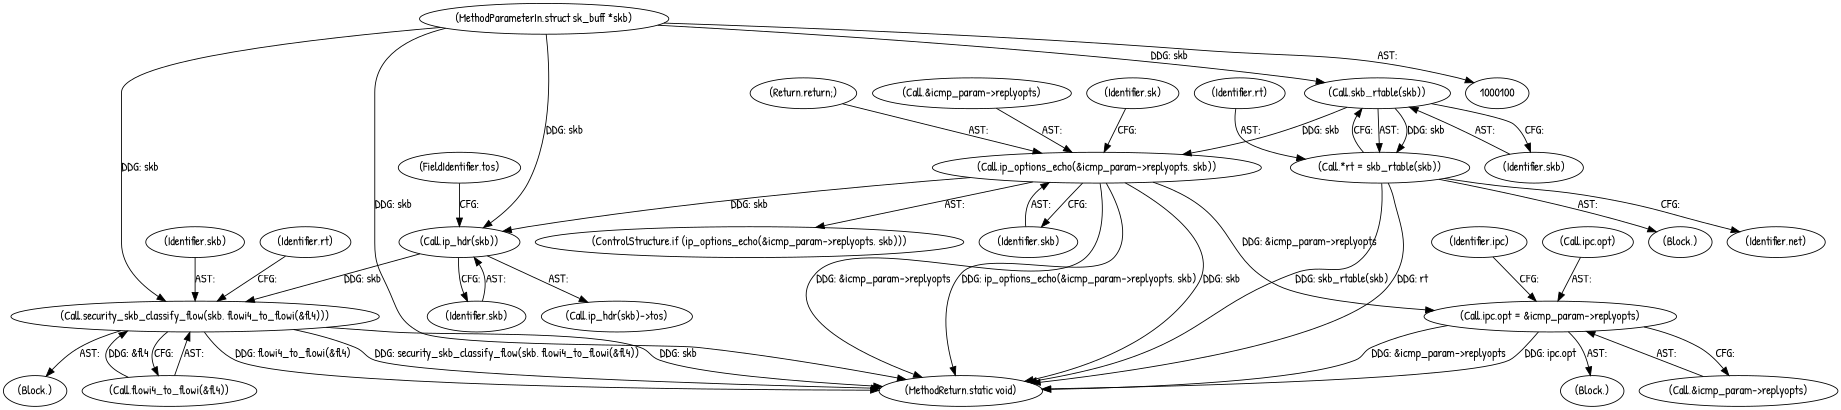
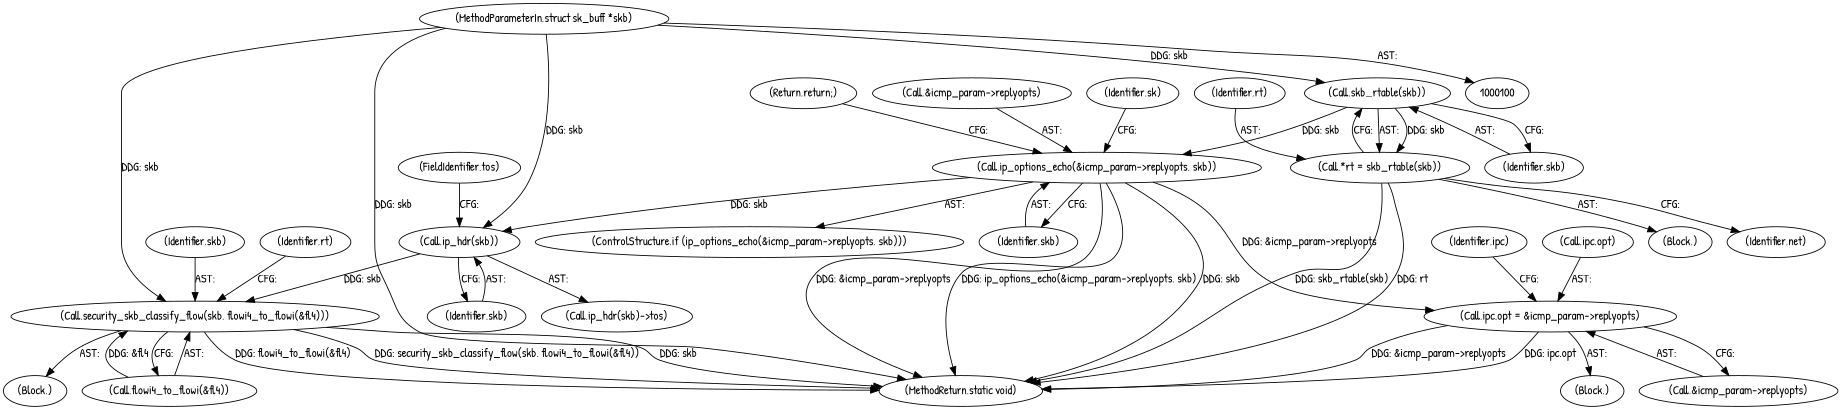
  digraph {
    fontname="Patrick Hand"
    node [fontname="Patrick Hand"]
    edge [fontname="Patrick Hand"]
    n1 [label="(MethodParameterIn,struct sk_buff *skb)"]
    n2 [label="(Call,skb_rtable(skb))"]
    n3 [label="(Call,ip_hdr(skb))"]
    n4 [label="(Call,security_skb_classify_flow(skb, flowi4_to_flowi(&fl4)))"]
    n5 [label="(MethodReturn,static void)"]
    1000100
    n7 [label="(Call,ip_options_echo(&icmp_param->replyopts, skb))"]
    n8 [label="(Call,*rt = skb_rtable(skb))"]
    n9 [label="(Identifier,skb)"]
    n10 [label="(Call,ipc.opt = &icmp_param->replyopts)"]
    n11 [label="(ControlStructure,if (ip_options_echo(&icmp_param->replyopts, skb)))"]
    n12 [label="(Identifier,skb)"]
    n13 [label="(Identifier,skb)"]
    n14 [label="(Call,ip_hdr(skb)->tos)"]
    n15 [label="(Block,)"]
    n16 [label="(Call,flowi4_to_flowi(&fl4))"]
    n17 [label="(Block,)"]
    n18 [label="(Identifier,net)"]
    n19 [label="(Call,&icmp_param->replyopts)"]
    n20 [label="(Block,)"]
    n21 [label="(Identifier,ipc)"]
    n22 [label="(Call,ipc.opt)"]
    n23 [label="(Identifier,rt)"]
    n24 [label="(Identifier,skb)"]
    n25 [label="(Identifier,sk)"]
    n26 [label="(Identifier,rt)"]
    n27 [label="(Return,return;)"]
    n28 [label="(FieldIdentifier,tos)"]
    n29 [label="(Call,&icmp_param->replyopts)"]
    n1 -> n2 [label="DDG: skb"]
    n1 -> n3 [label="DDG: skb"]
    n1 -> n4 [label="DDG: skb"]
    n1 -> n5 [label="DDG: skb"]
    n1 -> 1000100 [label="AST: "]
    n2 -> n7 [label="DDG: skb"]
    n2 -> n8 [label="AST: "]
    n2 -> n8 [label="DDG: skb"]
    n2 -> n9 [label="CFG: "]
    n3 -> n4 [label="DDG: skb"]
    n3 -> n13 [label="CFG: "]
    n3 -> n14 [label="AST: "]
    n4 -> n5 [label="DDG: security_skb_classify_flow(skb, flowi4_to_flowi(&fl4))"]
    n4 -> n5 [label="DDG: skb"]
    n4 -> n5 [label="DDG: flowi4_to_flowi(&fl4)"]
    n4 -> n15 [label="AST: "]
    n4 -> n16 [label="CFG: "]
    n7 -> n3 [label="DDG: skb"]
    n7 -> n5 [label="DDG: ip_options_echo(&icmp_param->replyopts, skb)"]
    n7 -> n5 [label="DDG: skb"]
    n7 -> n5 [label="DDG: &icmp_param->replyopts"]
    n7 -> n10 [label="DDG: &icmp_param->replyopts"]
    n7 -> n11 [label="AST: "]
    n7 -> n12 [label="CFG: "]
    n8 -> n2 [label="CFG: "]
    n8 -> n5 [label="DDG: skb_rtable(skb)"]
    n8 -> n5 [label="DDG: rt"]
    n8 -> n17 [label="AST: "]
    n8 -> n18 [label="CFG: "]
    n9 -> n2 [label="AST: "]
    n10 -> n5 [label="DDG: ipc.opt"]
    n10 -> n5 [label="DDG: &icmp_param->replyopts"]
    n10 -> n19 [label="CFG: "]
    n10 -> n20 [label="AST: "]
    n12 -> n7 [label="AST: "]
    n13 -> n3 [label="AST: "]
    n16 -> n4 [label="AST: "]
    n16 -> n4 [label="DDG: &fl4"]
    n19 -> n10 [label="AST: "]
    n21 -> n10 [label="CFG: "]
    n22 -> n10 [label="AST: "]
    n23 -> n8 [label="AST: "]
    n24 -> n4 [label="AST: "]
    n25 -> n7 [label="CFG: "]
    n26 -> n4 [label="CFG: "]
-   n27 -> n7 [label="AST: "]
+   n27 -> n7 [label="CFG: "]
    n28 -> n3 [label="CFG: "]
    n29 -> n7 [label="AST: "]
  }
